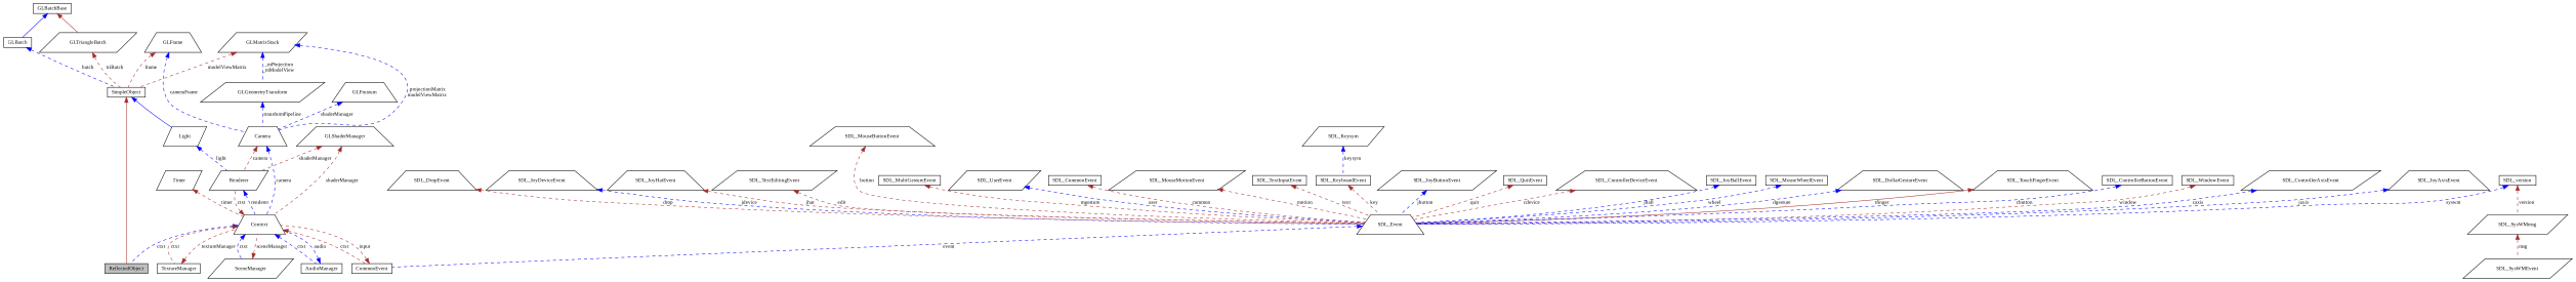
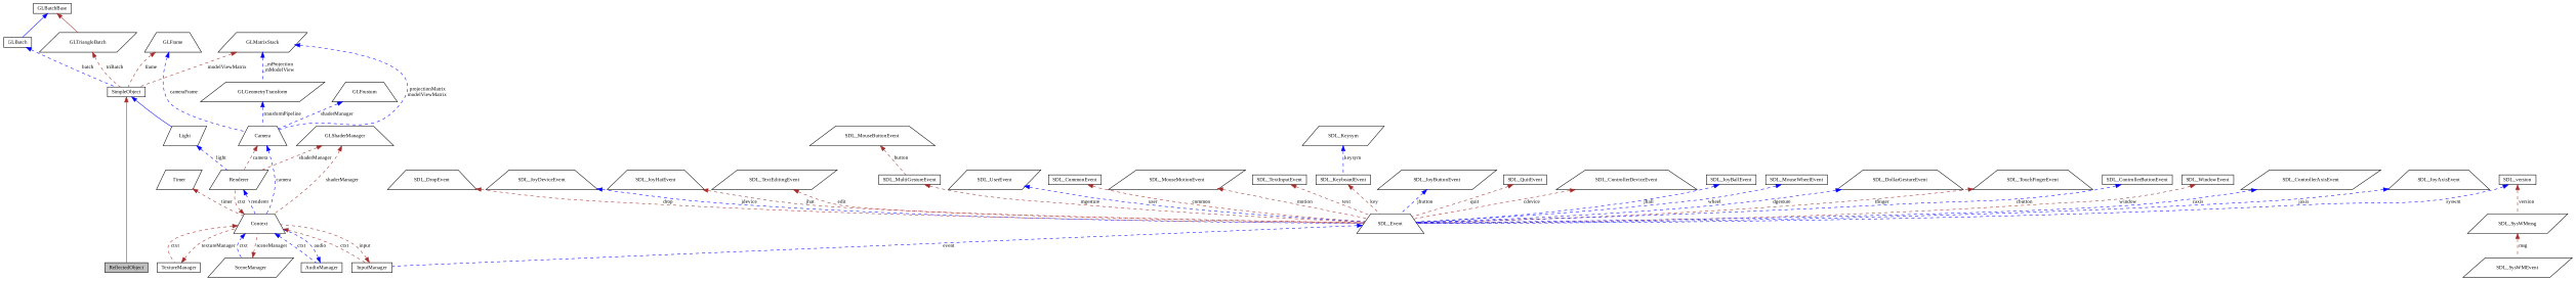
  digraph {
    fontname="Liberation Serif"
    rankdir=TB
    node [color=black fillcolor=white fontname="Liberation Serif" fontsize=10 shape=box style=filled]
    edge [color=brown dir=back fontname="Liberation Serif" fontsize=10 labelfontname=Helvetica labelfontsize=10 style=dashed]
    n1 [fillcolor=grey75 fontcolor=black height=0.2 label=ReflectedObject width=0.4]
    n2 [height=0.2 label=SimpleObject width=0.4]
    n3 [height=0.2 label=Light shape=parallelogram width=0.4]
    n4 [height=0.2 label=Renderer shape=parallelogram width=0.4]
    n5 [height=0.2 label=GLBatch width=0.4]
    n6 [height=0.2 label=GLBatchBase width=0.4]
    n7 [height=0.2 label=GLTriangleBatch shape=parallelogram width=0.4]
    n8 [height=0.2 label=GLFrame shape=trapezium width=0.4]
    n9 [height=0.2 label=Camera shape=trapezium width=0.4]
    n10 [height=0.2 label=Context shape=trapezium width=0.4]
    n11 [height=0.2 label=GLMatrixStack shape=parallelogram width=0.4]
    n12 [height=0.2 label=GLGeometryTransform shape=parallelogram width=0.4]
    n13 [height=0.2 label=AudioManager width=0.4]
    n14 [height=0.2 label=TextureManager width=0.4]
-   n15 [height=0.2 label=CommonEvent width=0.4]
+   n15 [height=0.2 label=InputManager width=0.4]
    n16 [height=0.2 label=SceneManager shape=parallelogram width=0.4]
    n17 [height=0.2 label=GLShaderManager shape=trapezium width=0.4]
    n18 [height=0.2 label=GLFrustum shape=trapezium width=0.4]
    n19 [height=0.2 label=SDL_Event shape=trapezium width=0.4]
    n20 [height=0.2 label=SDL_JoyDeviceEvent shape=trapezium width=0.4]
    n21 [height=0.2 label=SDL_JoyHatEvent shape=trapezium width=0.4]
    n22 [height=0.2 label=SDL_TextEditingEvent shape=parallelogram width=0.4]
    n23 [height=0.2 label=SDL_MultiGestureEvent width=0.4]
    n24 [height=0.2 label=SDL_UserEvent shape=parallelogram width=0.4]
    n25 [height=0.2 label=SDL_CommonEvent width=0.4]
    n26 [height=0.2 label=SDL_MouseMotionEvent shape=parallelogram width=0.4]
    n27 [height=0.2 label=SDL_TextInputEvent width=0.4]
    n28 [height=0.2 label=SDL_KeyboardEvent width=0.4]
    n29 [height=0.2 label=SDL_Keysym shape=parallelogram width=0.4]
    n30 [height=0.2 label=SDL_JoyButtonEvent shape=parallelogram width=0.4]
    n31 [height=0.2 label=SDL_SysWMEvent shape=parallelogram width=0.4]
    n32 [height=0.2 label=SDL_SysWMmsg shape=parallelogram width=0.4]
    n33 [height=0.2 label=SDL_version width=0.4]
    n34 [height=0.2 label=SDL_QuitEvent width=0.4]
    n35 [height=0.2 label=SDL_ControllerDeviceEvent shape=trapezium width=0.4]
    n36 [height=0.2 label=SDL_JoyBallEvent width=0.4]
    n37 [height=0.2 label=SDL_MouseWheelEvent width=0.4]
    n38 [height=0.2 label=SDL_DollarGestureEvent shape=trapezium width=0.4]
    n39 [height=0.2 label=SDL_TouchFingerEvent shape=trapezium width=0.4]
    n40 [height=0.2 label=SDL_ControllerButtonEvent width=0.4]
    n41 [height=0.2 label=SDL_MouseButtonEvent shape=trapezium width=0.4]
    n42 [height=0.2 label=SDL_WindowEvent width=0.4]
    n43 [height=0.2 label=SDL_ControllerAxisEvent shape=parallelogram width=0.4]
    n44 [height=0.2 label=SDL_JoyAxisEvent shape=trapezium width=0.4]
    n45 [height=0.2 label=SDL_DropEvent shape=trapezium width=0.4]
    n46 [height=0.2 label=Timer shape=parallelogram width=0.4]
    n2 -> n1 [style=solid]
    n2 -> n3 [color=blue style=solid]
    n3 -> n4 [color=blue label=" light"]
    n4 -> n10 [color=blue label=" renderer"]
    n5 -> n2 [color=blue label=" batch"]
    n6 -> n5 [color=blue style=solid]
    n6 -> n7 [style=solid]
    n7 -> n2 [label=" triBatch"]
    n8 -> n2 [label=" frame"]
    n8 -> n9 [color=blue label=" cameraFrame"]
    n9 -> n4 [label=" camera"]
    n9 -> n10 [color=blue label=" camera"]
-   n10 -> n1 [color=blue label=" ctxt"]
    n10 -> n4 [label=" ctxt"]
    n10 -> n13 [color=blue label=" ctxt"]
    n10 -> n14 [label=" ctxt"]
    n10 -> n15 [label=" ctxt"]
    n10 -> n16 [color=blue label=" ctxt"]
    n11 -> n2 [label=" modelViewMatrix"]
    n11 -> n9 [color=blue label=" projectionMatrix\nmodelViewMatrix"]
    n11 -> n12 [color=blue label=" _mProjection\n_mModelView"]
    n12 -> n9 [color=blue label=" transformPipeline"]
    n13 -> n10 [color=blue label=" audio"]
    n14 -> n10 [label=" textureManager"]
    n15 -> n10 [label=" input"]
    n16 -> n10 [label=" sceneManager"]
    n17 -> n4 [label=" shaderManager"]
    n17 -> n10 [label=" shaderManager"]
    n18 -> n9 [color=blue label=" shaderManager"]
    n19 -> n15 [color=blue label=" event"]
    n20 -> n19 [color=blue label=" jdevice"]
    n21 -> n19 [label=" jhat"]
    n22 -> n19 [label=" edit"]
    n23 -> n19 [label=" mgesture"]
    n24 -> n19 [color=blue label=" user"]
    n25 -> n19 [label=" common"]
    n26 -> n19 [label=" motion"]
    n27 -> n19 [label=" text"]
    n28 -> n19 [label=" key"]
    n29 -> n28 [color=blue label=" keysym"]
    n30 -> n19 [color=blue label=" jbutton"]
    n32 -> n31 [label=" msg"]
    n33 -> n19 [color=blue label=" syswm"]
    n33 -> n32 [label=" version"]
    n34 -> n19 [label=" quit"]
    n35 -> n19 [label=" cdevice"]
    n36 -> n19 [color=blue label=" jball"]
    n37 -> n19 [color=blue label=" wheel"]
    n38 -> n19 [color=blue label=" dgesture"]
-   n39 -> n19 [label=" tfinger" style=solid]
+   n39 -> n19 [label=" tfinger"]
    n40 -> n19 [color=blue label=" cbutton"]
-   n41 -> n19 [label=" button"]
+   n41 -> n23 [label=" button"]
    n42 -> n19 [label=" window"]
    n43 -> n19 [color=blue label=" caxis"]
    n44 -> n19 [color=blue label=" jaxis"]
    n45 -> n19 [label=" drop"]
    n46 -> n10 [label=" timer"]
  }
